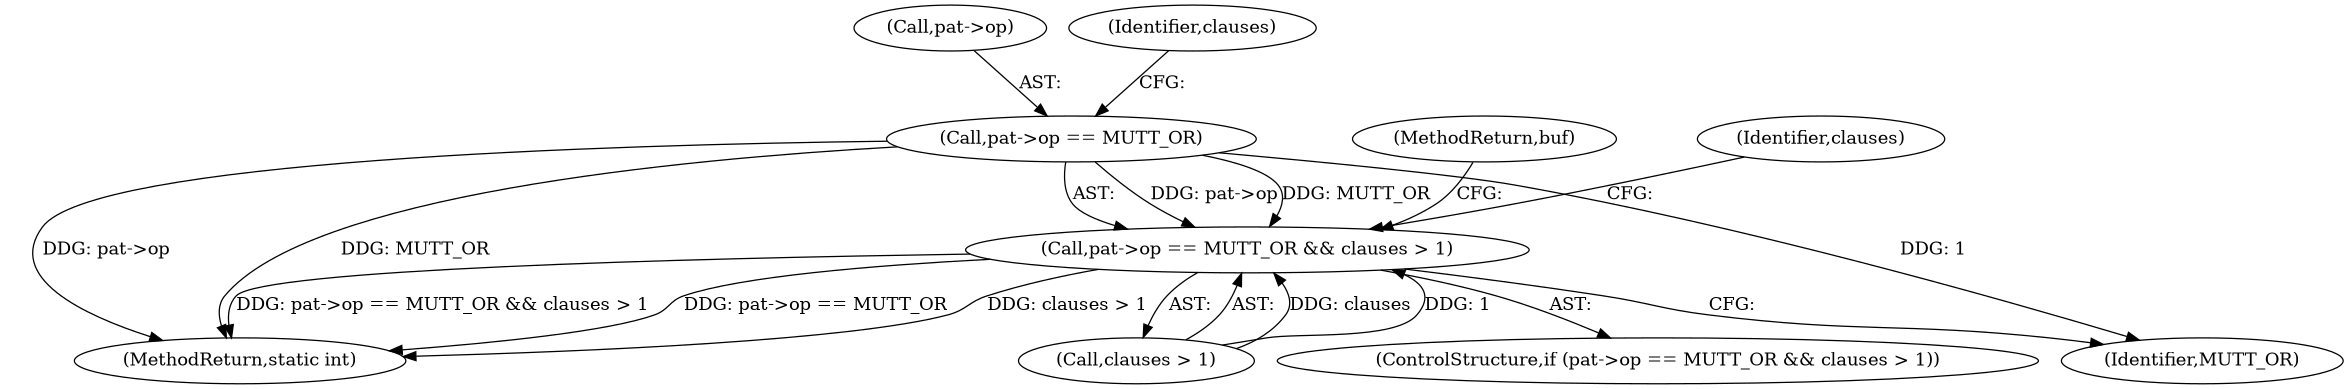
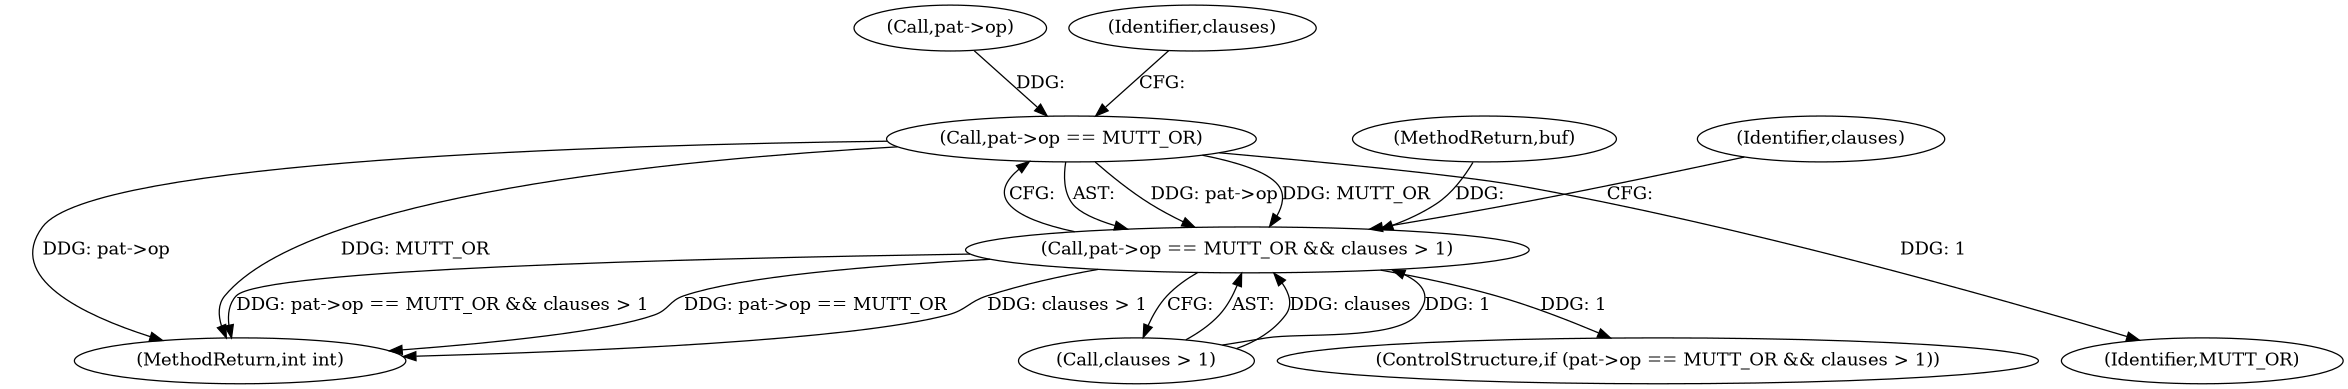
  digraph {
    n1 [label="(Call,pat->op == MUTT_OR)"]
    n2 [label="(Call,pat->op == MUTT_OR && clauses > 1)"]
-   n3 [label="(MethodReturn,static int)"]
+   n3 [label="(MethodReturn,int int)"]
    n4 [label="(Identifier,MUTT_OR)"]
    n5 [label="(Call,clauses > 1)"]
    n6 [label="(ControlStructure,if (pat->op == MUTT_OR && clauses > 1))"]
    n7 [label="(MethodReturn,buf)"]
    n8 [label="(Identifier,clauses)"]
    n9 [label="(Call,pat->op)"]
    n10 [label="(Identifier,clauses)"]
    n1 -> n2 [label="AST: "]
    n1 -> n2 [label="DDG: pat->op"]
    n1 -> n2 [label="DDG: MUTT_OR"]
    n1 -> n3 [label="DDG: pat->op"]
    n1 -> n3 [label="DDG: MUTT_OR"]
    n1 -> n4 [label="DDG: 1"]
-   n2 -> n4 [label="CFG: "]
+   n2 -> n1 [label="CFG: "]
    n2 -> n3 [label="DDG: pat->op == MUTT_OR"]
    n2 -> n3 [label="DDG: clauses > 1"]
    n2 -> n3 [label="DDG: pat->op == MUTT_OR && clauses > 1"]
-   n2 -> n5 [label="AST: "]
-   n2 -> n6 [label="AST: "]
+   n2 -> n5 [label="CFG: "]
+   n2 -> n6 [label="DDG: 1"]
    n5 -> n2 [label="AST: "]
    n5 -> n2 [label="DDG: clauses"]
    n5 -> n2 [label="DDG: 1"]
-   n7 -> n2 [label="CFG: "]
+   n7 -> n2 [label="DDG: "]
    n8 -> n2 [label="CFG: "]
-   n9 -> n1 [label="AST: "]
+   n9 -> n1 [label="DDG: "]
    n10 -> n1 [label="CFG: "]
  }
